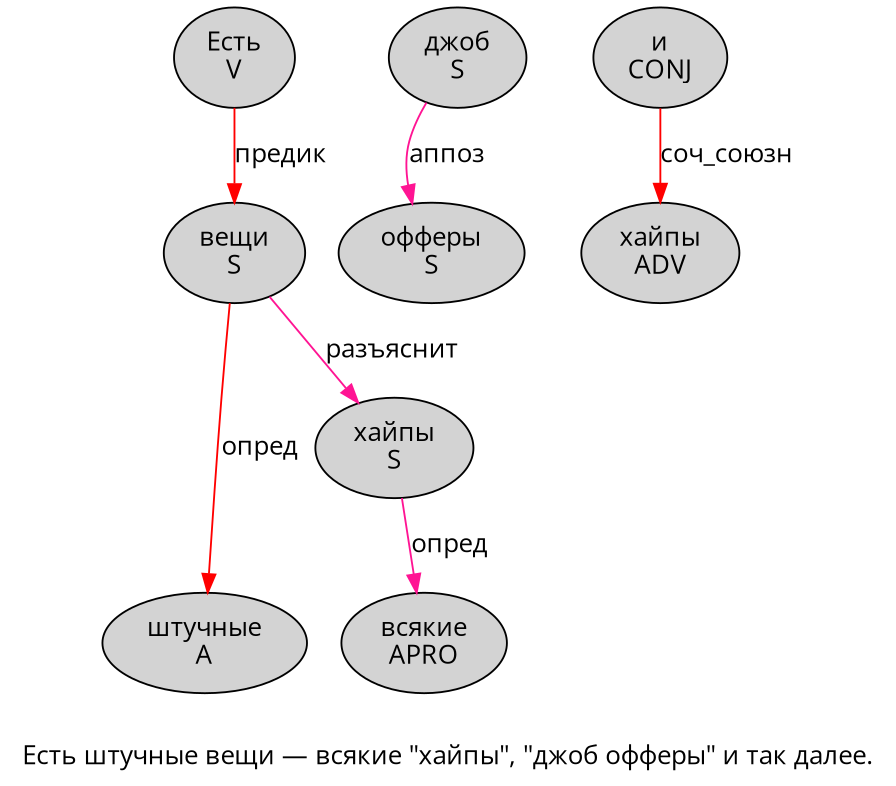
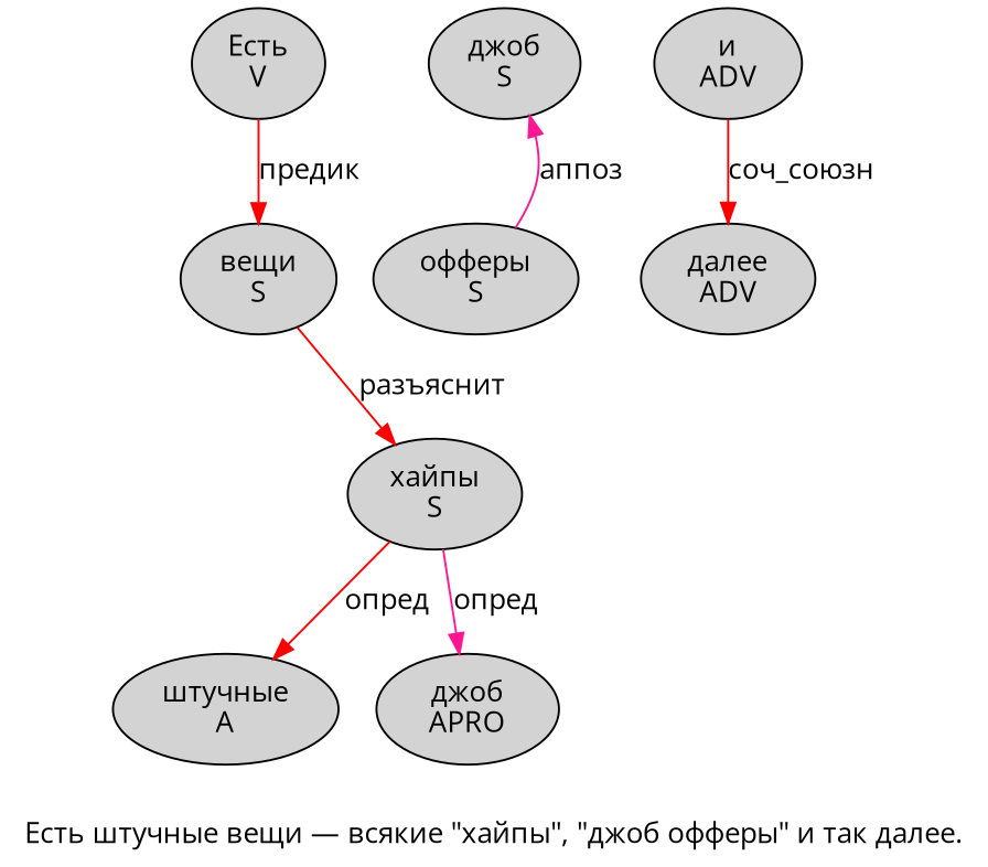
  digraph {
    fontname="Open Sans"
    label="Есть штучные вещи — всякие \"хайпы\", \"джоб офферы\" и так далее."
    node [fillcolor=lightgray fontname="Open Sans" penwidth=1 shape=ellipse style=filled]
    edge [color=red fontname="Open Sans"]
    n1 [label="Есть\nV"]
    n2 [label="вещи\nS"]
    n3 [label="штучные\nA"]
    n4 [label="хайпы\nS"]
-   n5 [label="всякие\nAPRO"]
+   n5 [label="джоб\nAPRO"]
    n6 [label="джоб\nS"]
    n7 [label="офферы\nS"]
-   n8 [label="и\nCONJ"]
-   n9 [label="хайпы\nADV"]
+   n8 [label="и\nADV"]
+   n9 [label="далее\nADV"]
    n1 -> n2 [label="предик"]
-   n2 -> n3 [label="опред"]
-   n2 -> n4 [color=deeppink label="разъяснит"]
+   n4 -> n3 [label="опред"]
+   n2 -> n4 [label="разъяснит"]
    n4 -> n5 [color=deeppink label="опред"]
-   n6 -> n7 [color=deeppink label="аппоз"]
+   n7 -> n6 [color=deeppink label="аппоз"]
    n8 -> n9 [label="соч_союзн"]
  }
